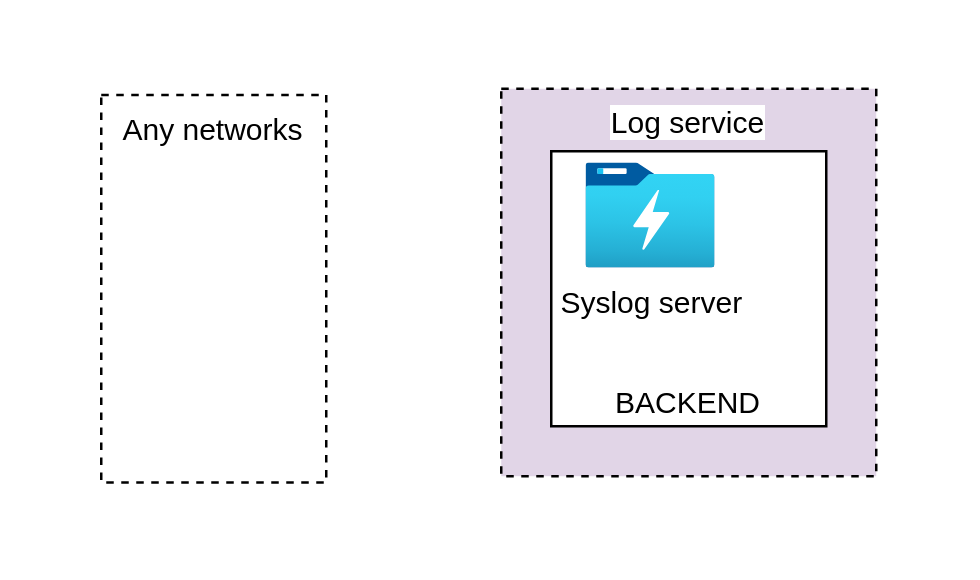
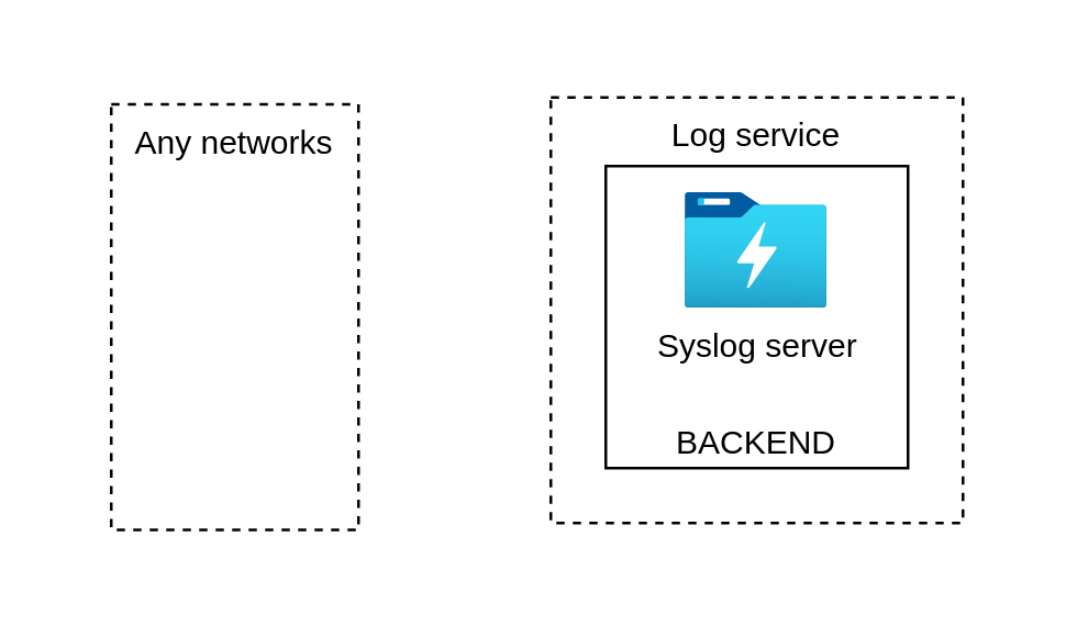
  <mxCell id="0" />
  <mxCell id="1" parent="0" />
  <mxCell id="2" value="" style="whiteSpace=wrap;html=1;labelBackgroundColor=#FFFFFF;sketch=0;align=center;verticalAlign=bottom;dashed=1;strokeColor=none;" vertex="1" parent="1"><mxGeometry x="20" y="20" width="350" height="190" as="geometry" /></mxCell>
  <mxCell id="3" value="Any networks" style="whiteSpace=wrap;html=1;labelBackgroundColor=#FFFFFF;sketch=0;align=center;verticalAlign=top;dashed=1;" vertex="1" parent="1"><mxGeometry x="40" y="37.5" width="90" height="155" as="geometry" /></mxCell>
- <mxCell id="4" value="Log service" style="whiteSpace=wrap;html=1;labelBackgroundColor=#FFFFFF;sketch=0;align=center;verticalAlign=top;dashed=1;fillColor=#e1d5e7;" vertex="1" parent="1"><mxGeometry x="200" y="35" width="150" height="155" as="geometry" /></mxCell>
+ <mxCell id="4" value="Log service" style="whiteSpace=wrap;html=1;labelBackgroundColor=#FFFFFF;sketch=0;align=center;verticalAlign=top;dashed=1;" vertex="1" parent="1"><mxGeometry x="200" y="35" width="150" height="155" as="geometry" /></mxCell>
  <mxCell id="5" value="BACKEND" style="whiteSpace=wrap;html=1;labelBackgroundColor=#FFFFFF;sketch=0;align=center;verticalAlign=bottom;" vertex="1" parent="1"><mxGeometry x="220" y="60" width="110" height="110" as="geometry" /></mxCell>
- <mxCell id="6" value="Syslog server" style="aspect=fixed;html=1;points=[];align=center;image;fontSize=12;image=img/lib/azure2/storage/Data_Lake_Storage_Gen1.svg;dashed=1;" vertex="1" parent="1"><mxGeometry x="234.16" y="65" width="51.69" height="42" as="geometry" /></mxCell>
+ <mxCell id="6" value="Syslog server" style="aspect=fixed;html=1;points=[];align=center;image;fontSize=12;image=img/lib/azure2/storage/Data_Lake_Storage_Gen1.svg;dashed=1;" vertex="1" parent="1"><mxGeometry x="249.16" y="70" width="51.69" height="42" as="geometry" /></mxCell>
